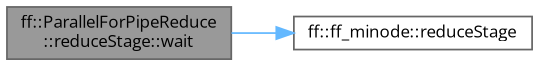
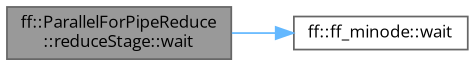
  digraph {
    rankdir=LR
    fontname="Open Sans"
    node [fontname="Open Sans" fontsize=10 shape=box style=filled]
    n1 [color=gray40 fillcolor=grey60 fontcolor=black height=0.2 label="ff::ParallelForPipeReduce\l::reduceStage::wait" width=0.4]
-   n2 [color=grey40 fillcolor=white height=0.2 label="ff::ff_minode::reduceStage" width=0.4]
+   n2 [color=grey40 fillcolor=white height=0.2 label="ff::ff_minode::wait" width=0.4]
    n1 -> n2 [color=steelblue1 fontname="Open Sans" fontsize=10 labelfontname=Helvetica labelfontsize=10 style=solid]
  }
